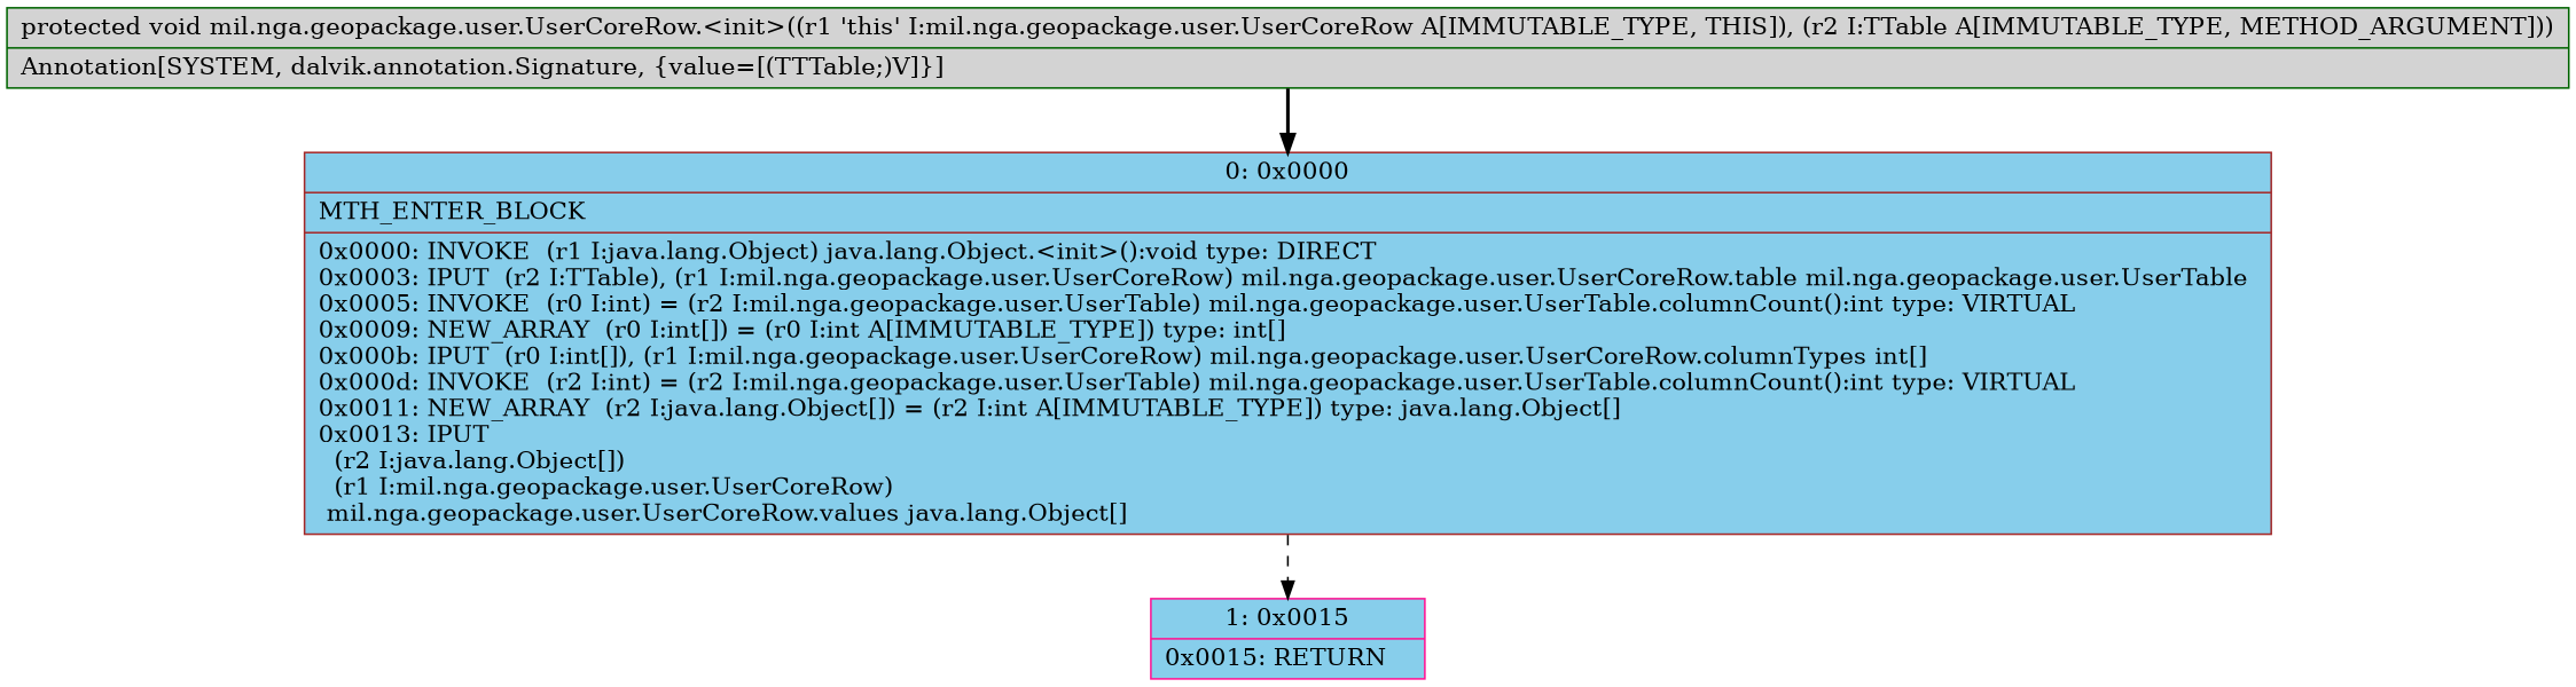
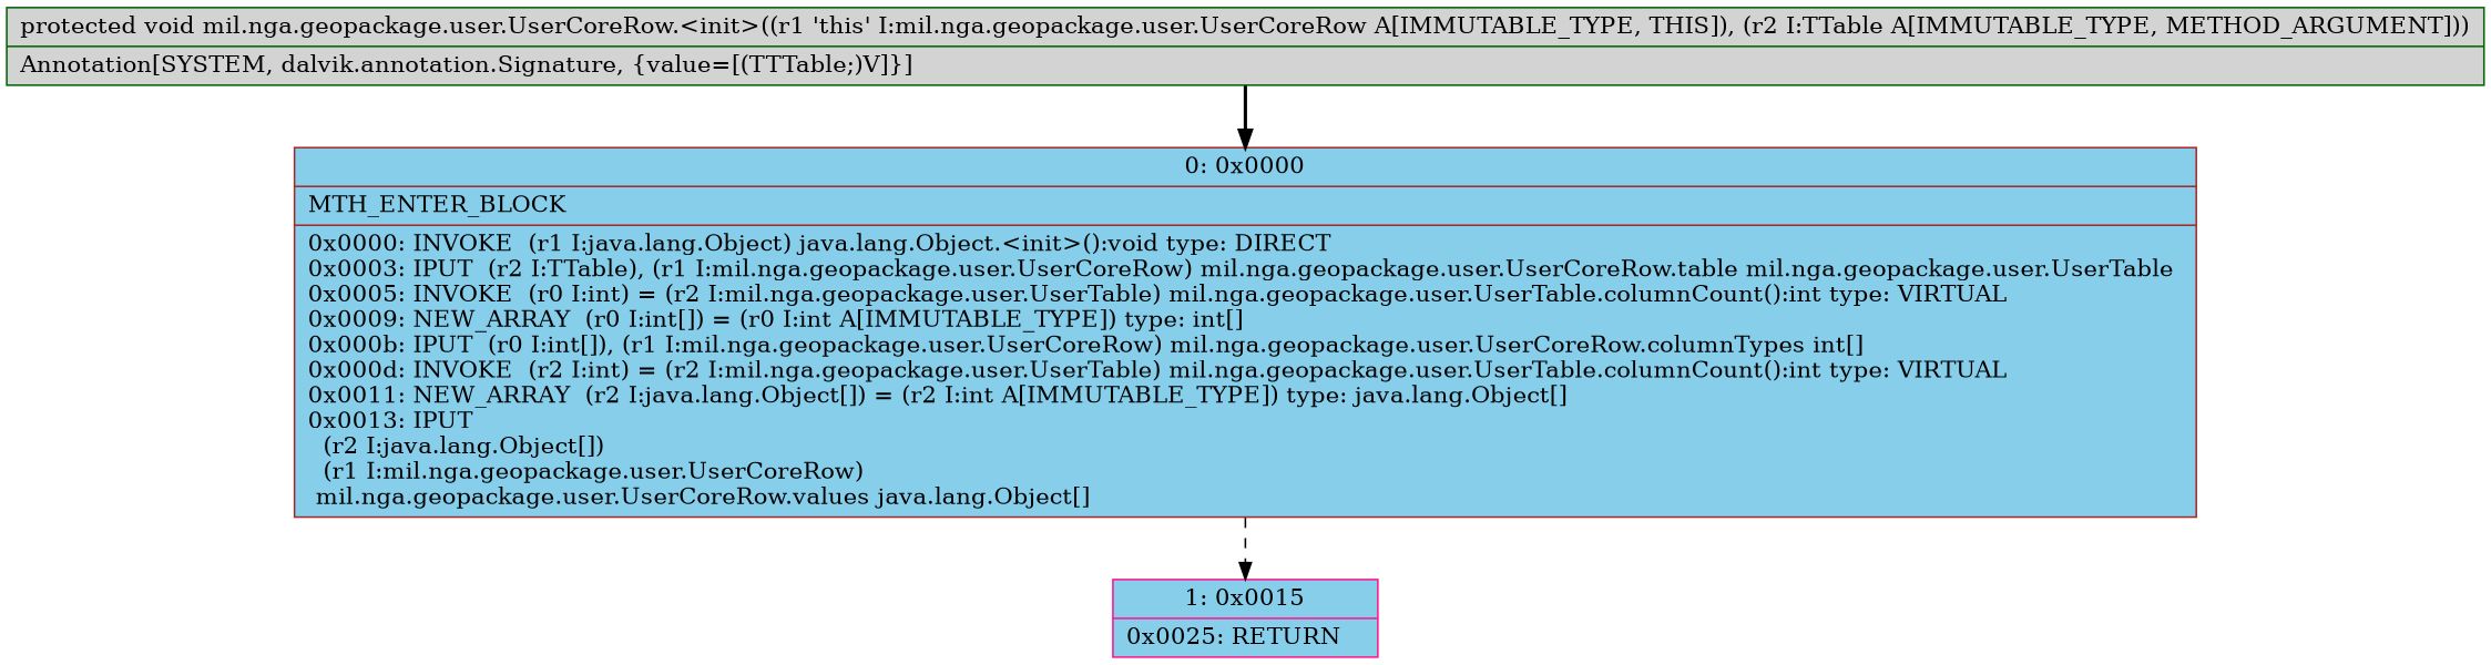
  digraph {
    node [shape=record style=filled fillcolor=skyblue]
    n1 [label="{0\:\ 0x0000|MTH_ENTER_BLOCK\l|0x0000: INVOKE  (r1 I:java.lang.Object) java.lang.Object.\<init\>():void type: DIRECT \l0x0003: IPUT  (r2 I:TTable), (r1 I:mil.nga.geopackage.user.UserCoreRow) mil.nga.geopackage.user.UserCoreRow.table mil.nga.geopackage.user.UserTable \l0x0005: INVOKE  (r0 I:int) = (r2 I:mil.nga.geopackage.user.UserTable) mil.nga.geopackage.user.UserTable.columnCount():int type: VIRTUAL \l0x0009: NEW_ARRAY  (r0 I:int[]) = (r0 I:int A[IMMUTABLE_TYPE]) type: int[] \l0x000b: IPUT  (r0 I:int[]), (r1 I:mil.nga.geopackage.user.UserCoreRow) mil.nga.geopackage.user.UserCoreRow.columnTypes int[] \l0x000d: INVOKE  (r2 I:int) = (r2 I:mil.nga.geopackage.user.UserTable) mil.nga.geopackage.user.UserTable.columnCount():int type: VIRTUAL \l0x0011: NEW_ARRAY  (r2 I:java.lang.Object[]) = (r2 I:int A[IMMUTABLE_TYPE]) type: java.lang.Object[] \l0x0013: IPUT  \l  (r2 I:java.lang.Object[])\l  (r1 I:mil.nga.geopackage.user.UserCoreRow)\l mil.nga.geopackage.user.UserCoreRow.values java.lang.Object[] \l}" color=brown]
-   n2 [label="{1\:\ 0x0015|0x0015: RETURN   \l}" color=deeppink]
+   n2 [label="{1\:\ 0x0015|0x0025: RETURN   \l}" color=deeppink]
    n3 [label="{protected void mil.nga.geopackage.user.UserCoreRow.\<init\>((r1 'this' I:mil.nga.geopackage.user.UserCoreRow A[IMMUTABLE_TYPE, THIS]), (r2 I:TTable A[IMMUTABLE_TYPE, METHOD_ARGUMENT]))  | Annotation[SYSTEM, dalvik.annotation.Signature, \{value=[(TTTable;)V]\}]\l}" fillcolor=lightgrey color=darkgreen]
    n1 -> n2 [style=dashed]
    n3 -> n1 [style=bold]
  }
